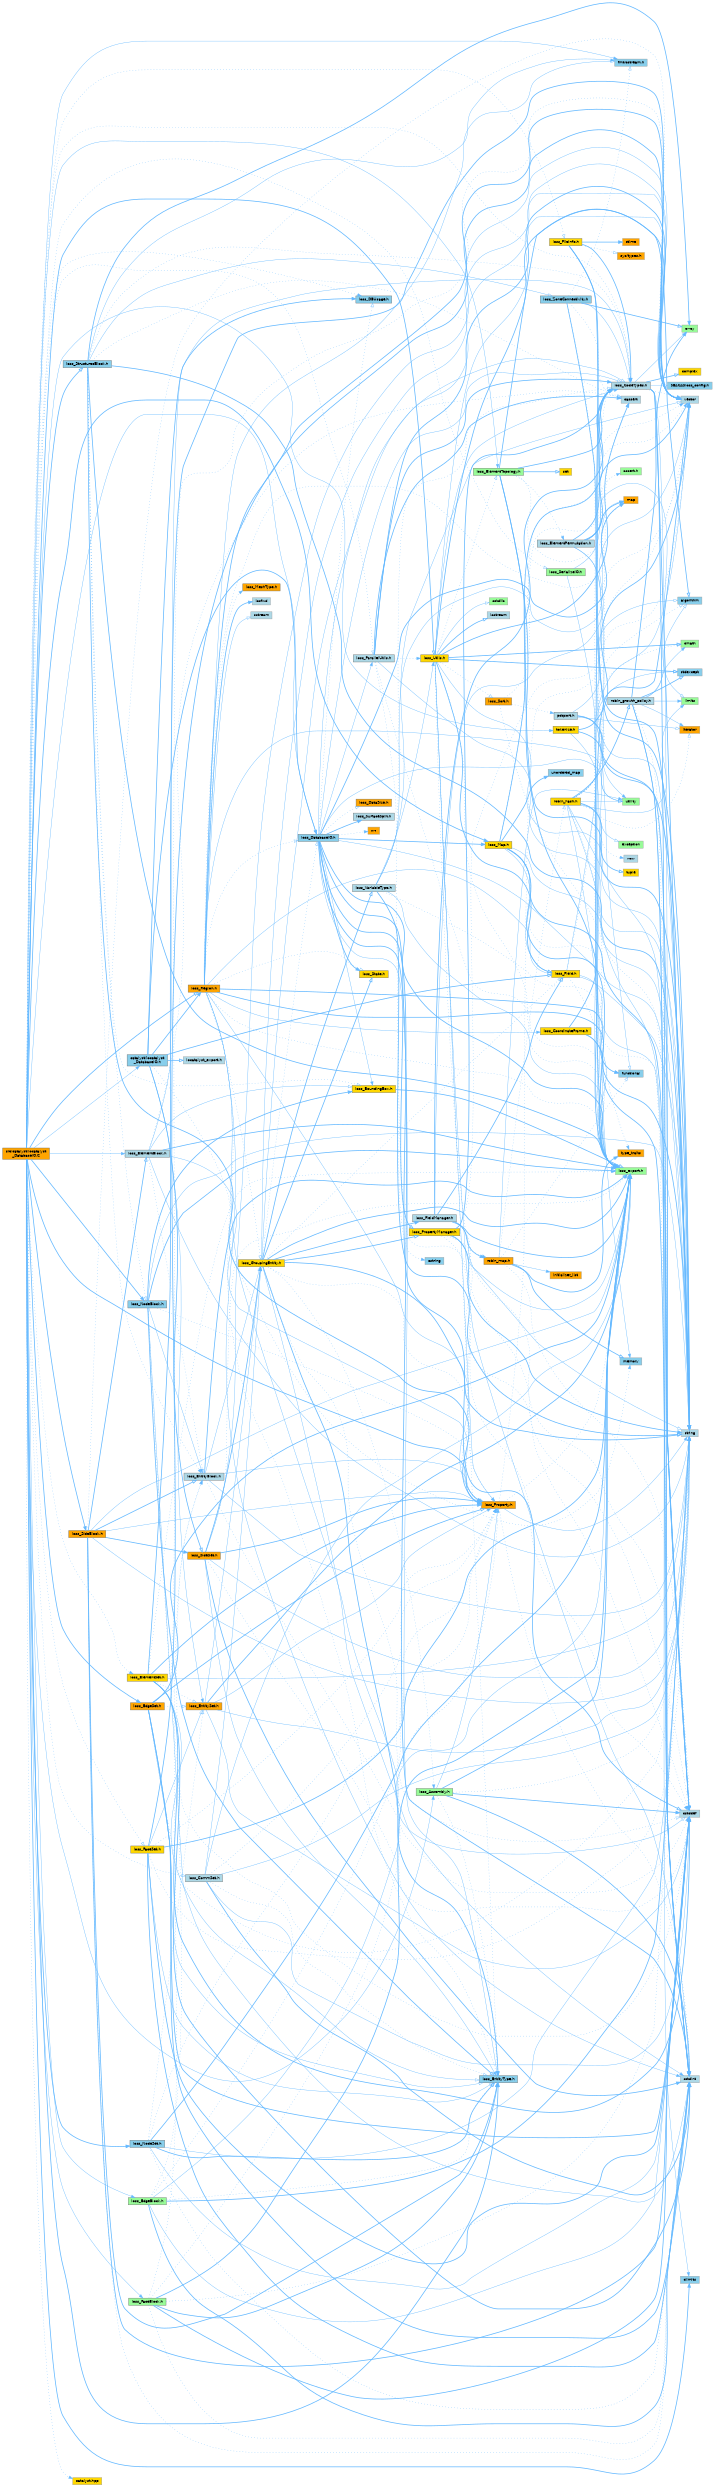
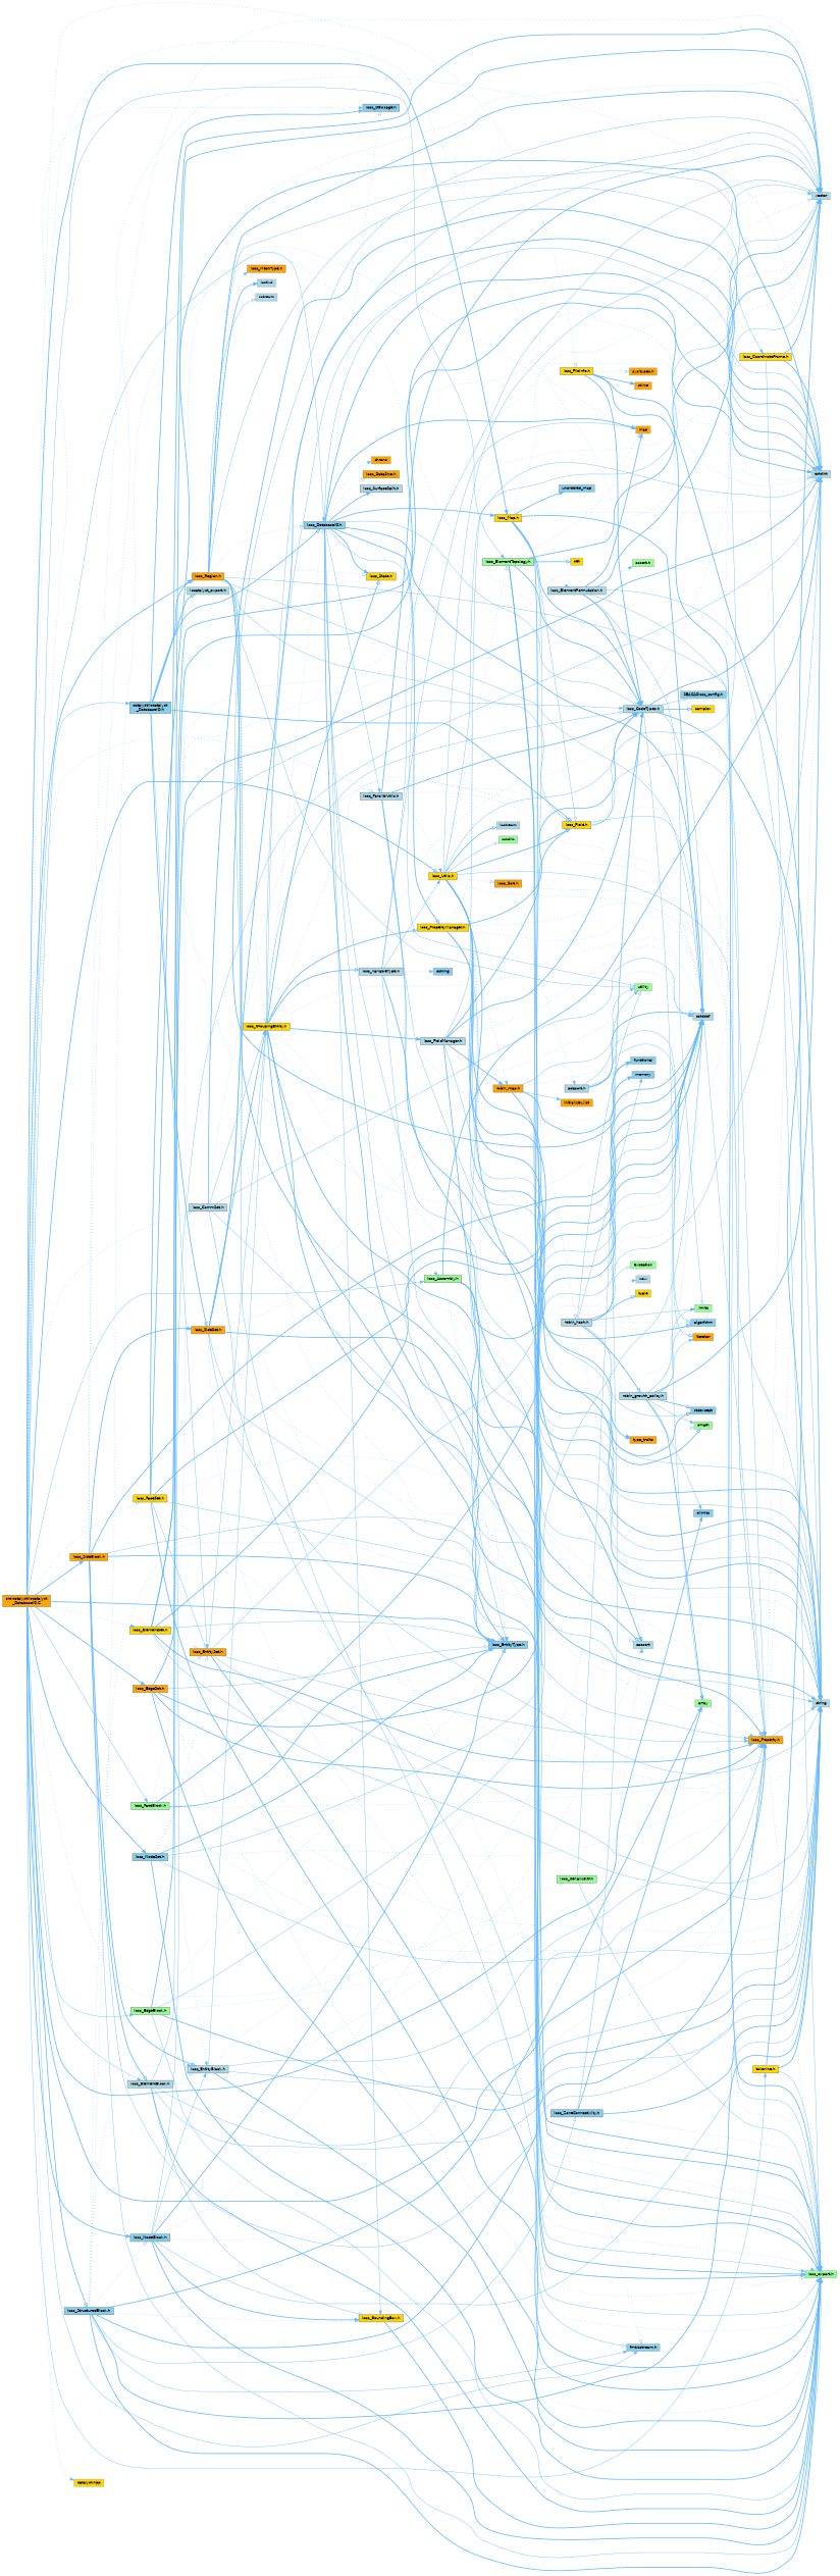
  digraph {
    rankdir=LR
    node [color=grey40 fillcolor=lightblue fontname=Helvetica fontsize=10 shape=box style=filled]
    edge [arrowhead=onormal color=steelblue1 fontname=Helvetica fontsize=10 labelfontname=Helvetica labelfontsize=10 style=bold]
    n1 [color=gray40 fillcolor=orange fontcolor=black height=0.2 label="src/catalyst/Iocatalyst\l_DatabaseIO.C" width=0.4]
    n2 [fillcolor=gold height=0.2 label="tokenize.h" width=0.4]
    n3 [height=0.2 label="Ioss_CommSet.h" width=0.4]
    n4 [fillcolor=skyblue height=0.2 label="Ioss_EntityType.h" width=0.4]
    n5 [height=0.2 label="Ioss_CodeTypes.h" width=0.4]
    n6 [fillcolor=skyblue height=0.2 label="Ioss_DatabaseIO.h" width=0.4]
    n7 [fillcolor=skyblue height=0.2 label="Ioss_DBUsage.h" width=0.4]
    n8 [fillcolor=gold height=0.2 label="Ioss_Map.h" width=0.4]
    n9 [height=0.2 label="Ioss_ParallelUtils.h" width=0.4]
    n10 [fillcolor=gold height=0.2 label="Ioss_Utils.h" width=0.4]
    n11 [fillcolor=palegreen height=0.2 label="Ioss_ElementTopology.h" width=0.4]
    n12 [fillcolor=orange height=0.2 label="Ioss_Property.h" width=0.4]
    n13 [color=grey60 fillcolor=skyblue height=0.2 label=climits width=0.4]
    n14 [fillcolor=palegreen height=0.2 label="Ioss_EdgeBlock.h" width=0.4]
    n15 [fillcolor=orange height=0.2 label="Ioss_EdgeSet.h" width=0.4]
    n16 [height=0.2 label="Ioss_ElementBlock.h" width=0.4]
    n17 [fillcolor=gold height=0.2 label="Ioss_ElementSet.h" width=0.4]
    n18 [fillcolor=palegreen height=0.2 label="Ioss_FaceBlock.h" width=0.4]
    n19 [fillcolor=gold height=0.2 label="Ioss_FaceSet.h" width=0.4]
    n20 [fillcolor=gold height=0.2 label="Ioss_FileInfo.h" width=0.4]
    n21 [fillcolor=skyblue height=0.2 label="Ioss_NodeBlock.h" width=0.4]
    n22 [fillcolor=skyblue height=0.2 label="Ioss_NodeSet.h" width=0.4]
    n23 [fillcolor=orange height=0.2 label="Ioss_SideBlock.h" width=0.4]
    n24 [fillcolor=palegreen height=0.2 label="Ioss_Assembly.h" width=0.4]
    n25 [fillcolor=orange height=0.2 label="Ioss_Region.h" width=0.4]
    n26 [color=grey60 fillcolor=skyblue height=0.2 label="fmt/ostream.h" width=0.4]
    n27 [fillcolor=palegreen height=0.2 label="Ioss_SerializeIO.h" width=0.4]
    n28 [fillcolor=skyblue height=0.2 label="Ioss_StructuredBlock.h" width=0.4]
    n29 [color=grey60 fillcolor=gold height=0.2 label="catalyst.hpp" width=0.4]
    n30 [fillcolor=skyblue height=0.2 label="catalyst/Iocatalyst\l_DatabaseIO.h" width=0.4]
    n31 [color=grey60 fillcolor=palegreen height=0.2 label="ioss_export.h" width=0.4]
    n32 [color=grey60 height=0.2 label=string width=0.4]
    n33 [color=grey60 height=0.2 label=vector width=0.4]
    n34 [fillcolor=gold height=0.2 label="Ioss_GroupingEntity.h" width=0.4]
    n35 [color=grey60 height=0.2 label=cstddef width=0.4]
    n36 [color=grey60 height=0.2 label=cstdint width=0.4]
    n37 [color=grey60 fillcolor=palegreen height=0.2 label=array width=0.4]
    n38 [color=grey60 fillcolor=skyblue height=0.2 label="SEACASIoss_config.h" width=0.4]
    n39 [color=grey60 fillcolor=gold height=0.2 label=complex width=0.4]
    n40 [fillcolor=gold height=0.2 label="Ioss_PropertyManager.h" width=0.4]
    n41 [fillcolor=gold height=0.2 label="Ioss_State.h" width=0.4]
    n42 [fillcolor=gold height=0.2 label="Ioss_BoundingBox.h" width=0.4]
    n43 [fillcolor=orange height=0.2 label="Ioss_DataSize.h" width=0.4]
    n44 [color=grey60 fillcolor=orange height=0.2 label=map width=0.4]
    n45 [color=grey60 fillcolor=palegreen height=0.2 label=utility width=0.4]
    n46 [height=0.2 label="Ioss_SurfaceSplit.h" width=0.4]
-   n47 [color=grey60 fillcolor=orange height=0.2 label=src width=0.4]
+   n47 [color=grey60 fillcolor=orange height=0.2 label=chrono width=0.4]
    n48 [fillcolor=gold height=0.2 label="Ioss_Field.h" width=0.4]
    n49 [color=grey60 fillcolor=skyblue height=0.2 label=unordered_map width=0.4]
    n50 [color=grey60 height=0.2 label=cassert width=0.4]
    n51 [fillcolor=orange height=0.2 label="Ioss_Sort.h" width=0.4]
    n52 [color=grey60 fillcolor=skyblue height=0.2 label=algorithm width=0.4]
    n53 [color=grey60 fillcolor=palegreen height=0.2 label=cmath width=0.4]
    n54 [color=grey60 fillcolor=palegreen height=0.2 label=cstdlib width=0.4]
    n55 [color=grey60 height=0.2 label=iostream width=0.4]
    n56 [color=grey60 fillcolor=skyblue height=0.2 label=stdexcept width=0.4]
    n57 [height=0.2 label="Ioss_ElementPermutation.h" width=0.4]
    n58 [color=grey60 fillcolor=gold height=0.2 label=set width=0.4]
    n59 [height=0.2 label="Ioss_EntityBlock.h" width=0.4]
    n60 [fillcolor=orange height=0.2 label="Ioss_EntitySet.h" width=0.4]
    n61 [color=grey60 fillcolor=orange height=0.2 label=ctime width=0.4]
    n62 [color=grey60 fillcolor=orange height=0.2 label="sys/types.h" width=0.4]
    n63 [fillcolor=orange height=0.2 label="Ioss_SideSet.h" width=0.4]
    n64 [color=grey60 fillcolor=skyblue height=0.2 label=functional width=0.4]
    n65 [fillcolor=gold height=0.2 label="Ioss_CoordinateFrame.h" width=0.4]
    n66 [fillcolor=orange height=0.2 label="Ioss_MeshType.h" width=0.4]
    n67 [color=grey60 height=0.2 label=iosfwd width=0.4]
    n68 [color=grey60 height=0.2 label=sstream width=0.4]
    n69 [fillcolor=skyblue height=0.2 label="Ioss_ZoneConnectivity.h" width=0.4]
    n70 [color=grey60 fillcolor=skyblue height=0.2 label=memory width=0.4]
    n71 [color=grey60 height=0.2 label="iocatalyst_export.h" width=0.4]
    n72 [height=0.2 label="Ioss_FieldManager.h" width=0.4]
    n73 [height=0.2 label="Ioss_VariableType.h" width=0.4]
    n74 [fillcolor=orange height=0.2 label="robin_map.h" width=0.4]
    n75 [color=grey60 fillcolor=skyblue height=0.2 label=cstring width=0.4]
    n76 [height=0.2 label="pdqsort.h" width=0.4]
    n77 [color=grey60 fillcolor=palegreen height=0.2 label="assert.h" width=0.4]
    n78 [color=grey60 fillcolor=palegreen height=0.2 label=limits width=0.4]
    n79 [color=grey60 fillcolor=orange height=0.2 label=iterator width=0.4]
    n80 [color=grey60 fillcolor=orange height=0.2 label=initializer_list width=0.4]
    n81 [color=grey60 fillcolor=orange height=0.2 label=type_traits width=0.4]
-   n82 [fillcolor=gold height=0.2 label="robin_hash.h" width=0.4]
+   n82 [height=0.2 label="robin_hash.h" width=0.4]
    n83 [color=grey60 fillcolor=palegreen height=0.2 label=exception width=0.4]
    n84 [color=grey60 height=0.2 label=new width=0.4]
    n85 [color=grey60 fillcolor=gold height=0.2 label=tuple width=0.4]
    n86 [height=0.2 label="robin_growth_policy.h" width=0.4]
    n1 -> n2 [arrowhead=normal style=solid]
    n1 -> n3 [style=dotted]
    n1 -> n4 [arrowhead=normal]
    n1 -> n5 [arrowhead=normal style=dotted]
    n1 -> n6 [arrowhead=normal style=solid]
    n1 -> n7 [arrowhead=normal style=dotted]
    n1 -> n8 [arrowhead=normal]
    n1 -> n9 [style=dotted]
    n1 -> n10
    n1 -> n11 [arrowhead=normal style=solid]
    n1 -> n12 [arrowhead=normal]
    n1 -> n13 [arrowhead=normal]
    n1 -> n14 [arrowhead=normal style=solid]
    n1 -> n15 [arrowhead=normal]
    n1 -> n16 [arrowhead=normal style=solid]
    n1 -> n17 [arrowhead=normal style=dotted]
    n1 -> n18 [arrowhead=normal style=solid]
    n1 -> n19 [style=dotted]
    n1 -> n20 [style=dotted]
    n1 -> n21 [arrowhead=normal]
    n1 -> n22 [arrowhead=normal]
    n1 -> n23 [arrowhead=normal]
    n1 -> n24 [arrowhead=normal style=solid]
    n1 -> n25
    n1 -> n26 [arrowhead=normal style=solid]
    n1 -> n27 [style=dotted]
    n1 -> n28
    n1 -> n29 [arrowhead=normal style=dotted]
    n1 -> n30 [arrowhead=normal style=solid]
    n2 -> n31 [arrowhead=normal style=solid]
    n2 -> n32 [arrowhead=normal]
    n2 -> n33
    n3 -> n4 [style=dotted]
    n3 -> n12 [style=dotted]
    n3 -> n31 [arrowhead=normal style=solid]
    n3 -> n32 [arrowhead=normal style=solid]
    n3 -> n34 [style=solid]
    n3 -> n35 [arrowhead=normal style=solid]
    n3 -> n36
    n5 -> n32
    n5 -> n33 [arrowhead=normal style=dotted]
    n5 -> n35 [style=solid]
    n5 -> n36
    n5 -> n37 [style=solid]
    n5 -> n38 [style=solid]
    n5 -> n39
    n6 -> n4 [style=solid]
    n6 -> n5 [style=solid]
    n6 -> n7 [style=dotted]
    n6 -> n8 [arrowhead=normal]
    n6 -> n9 [arrowhead=normal style=solid]
    n6 -> n31 [arrowhead=normal]
    n6 -> n32 [style=solid]
    n6 -> n33 [arrowhead=normal style=solid]
    n6 -> n35
    n6 -> n36 [arrowhead=normal]
    n6 -> n40
    n6 -> n41 [arrowhead=normal]
    n6 -> n42 [arrowhead=normal style=solid]
    n6 -> n43 [style=dotted]
    n6 -> n44
    n6 -> n45 [style=solid]
    n6 -> n46 [arrowhead=normal]
    n6 -> n47 [arrowhead=normal style=dotted]
    n8 -> n5 [arrowhead=normal]
    n8 -> n31
    n8 -> n32 [style=solid]
    n8 -> n33 [arrowhead=normal style=dotted]
    n8 -> n35 [arrowhead=normal]
    n8 -> n36 [arrowhead=normal style=dotted]
    n8 -> n48 [style=solid]
    n8 -> n49 [arrowhead=normal]
    n9 -> n5 [arrowhead=normal]
    n9 -> n10 [arrowhead=normal style=dotted]
    n9 -> n31 [arrowhead=normal style=dotted]
    n9 -> n32 [style=solid]
    n9 -> n33 [arrowhead=normal]
    n9 -> n35 [arrowhead=normal style=dotted]
    n9 -> n50
    n10 -> n4 [arrowhead=normal style=dotted]
    n10 -> n5 [arrowhead=normal style=solid]
    n10 -> n11 [style=dotted]
    n10 -> n12 [arrowhead=normal style=solid]
    n10 -> n31 [style=dotted]
    n10 -> n32 [style=solid]
    n10 -> n33 [style=solid]
    n10 -> n35 [style=dotted]
    n10 -> n36 [style=solid]
    n10 -> n48
    n10 -> n50 [arrowhead=normal]
    n10 -> n51 [style=dotted]
    n10 -> n52
    n10 -> n53
    n10 -> n54 [style=solid]
    n10 -> n55
    n10 -> n56
    n11 -> n5
    n11 -> n31
    n11 -> n32
    n11 -> n33 [arrowhead=normal]
    n11 -> n44 [style=dotted]
    n11 -> n57 [arrowhead=normal style=dotted]
    n11 -> n58
    n12 -> n31 [arrowhead=normal style=dotted]
    n12 -> n32 [arrowhead=normal style=solid]
    n12 -> n33 [arrowhead=normal style=dotted]
    n12 -> n36 [style=dotted]
    n14 -> n4 [style=dotted]
    n14 -> n12 [style=dotted]
    n14 -> n31 [arrowhead=normal style=solid]
    n14 -> n32 [arrowhead=normal]
    n14 -> n35 [arrowhead=normal style=solid]
    n14 -> n36
    n14 -> n59 [style=dotted]
    n15 -> n4 [style=solid]
    n15 -> n12
    n15 -> n31 [arrowhead=normal]
    n15 -> n32 [style=dotted]
    n15 -> n33 [arrowhead=normal style=dotted]
    n15 -> n35
    n15 -> n36 [arrowhead=normal]
    n15 -> n60 [style=dotted]
    n16 -> n5 [arrowhead=normal style=solid]
    n16 -> n12 [style=solid]
    n16 -> n31 [arrowhead=normal]
    n16 -> n32 [style=solid]
    n16 -> n42 [style=solid]
    n16 -> n50 [style=dotted]
    n16 -> n59 [style=dotted]
    n17 -> n4 [style=solid]
    n17 -> n12 [arrowhead=normal]
    n17 -> n31 [arrowhead=normal style=dotted]
    n17 -> n32 [style=solid]
    n17 -> n33
    n17 -> n35 [arrowhead=normal]
    n17 -> n36 [arrowhead=normal]
    n17 -> n60 [style=dotted]
    n18 -> n4 [arrowhead=normal]
    n18 -> n12 [arrowhead=normal style=dotted]
-   n18 -> n31 [arrowhead=normal]
    n18 -> n32 [style=dotted]
    n18 -> n35 [arrowhead=normal]
    n18 -> n36 [style=dotted]
    n18 -> n59 [arrowhead=normal style=dotted]
    n19 -> n4 [style=solid]
    n19 -> n12 [arrowhead=normal style=dotted]
    n19 -> n31 [arrowhead=normal]
    n19 -> n32 [style=dotted]
    n19 -> n33
    n19 -> n35
    n19 -> n36
    n19 -> n60 [style=solid]
    n20 -> n5 [arrowhead=normal]
    n20 -> n31
    n20 -> n32
    n20 -> n61 [arrowhead=normal]
    n20 -> n62 [style=dotted]
    n21 -> n4
    n21 -> n12 [arrowhead=normal style=dotted]
    n21 -> n31
    n21 -> n32 [style=solid]
    n21 -> n35 [arrowhead=normal style=dotted]
    n21 -> n36 [arrowhead=normal style=solid]
    n21 -> n42 [arrowhead=normal]
    n21 -> n59 [arrowhead=normal style=solid]
    n22 -> n4
    n22 -> n12 [arrowhead=normal style=dotted]
    n22 -> n31
    n22 -> n32 [arrowhead=normal style=solid]
    n22 -> n35 [style=solid]
    n22 -> n36 [style=dotted]
    n22 -> n60 [style=dotted]
    n23 -> n4 [arrowhead=normal]
    n23 -> n12 [arrowhead=normal style=solid]
    n23 -> n16
    n23 -> n31 [style=solid]
    n23 -> n32 [style=solid]
    n23 -> n33 [arrowhead=normal style=dotted]
    n23 -> n35
    n23 -> n36 [arrowhead=normal style=dotted]
    n23 -> n59
    n23 -> n63 [arrowhead=normal]
    n24 -> n4 [arrowhead=normal style=dotted]
-   n24 -> n12 [style=solid]
+   n35 -> n12 [style=solid]
    n24 -> n31
    n24 -> n32 [arrowhead=normal style=dotted]
    n24 -> n35 [arrowhead=normal]
    n24 -> n36 [arrowhead=normal]
    n25 -> n4 [style=dotted]
    n25 -> n6 [style=dotted]
    n25 -> n12 [arrowhead=normal style=solid]
    n25 -> n26 [style=solid]
    n25 -> n31 [style=dotted]
    n25 -> n32 [arrowhead=normal]
    n25 -> n33 [arrowhead=normal]
    n25 -> n34 [style=dotted]
    n25 -> n35 [style=solid]
    n25 -> n36 [arrowhead=normal style=solid]
    n25 -> n41 [style=dotted]
    n25 -> n44 [arrowhead=normal style=dotted]
    n25 -> n45 [style=solid]
    n25 -> n48 [style=solid]
    n25 -> n64 [arrowhead=normal]
    n25 -> n65 [arrowhead=normal style=solid]
    n25 -> n66 [arrowhead=normal style=dotted]
    n25 -> n67 [arrowhead=normal]
    n25 -> n68 [style=solid]
    n27 -> n5 [arrowhead=normal style=solid]
    n27 -> n31 [arrowhead=normal style=solid]
    n28 -> n5 [arrowhead=normal style=dotted]
    n28 -> n12 [arrowhead=normal]
    n28 -> n21 [style=dotted]
    n28 -> n26 [arrowhead=normal style=solid]
    n28 -> n31 [arrowhead=normal]
    n28 -> n32
    n28 -> n37 [arrowhead=normal]
    n28 -> n42 [style=dotted]
    n28 -> n50 [style=dotted]
    n28 -> n59 [arrowhead=normal style=dotted]
    n28 -> n69 [style=solid]
    n30 -> n6
    n30 -> n7 [arrowhead=normal]
    n30 -> n25 [arrowhead=normal]
    n30 -> n48
    n30 -> n60 [arrowhead=normal style=solid]
    n30 -> n63
    n30 -> n70 [arrowhead=normal style=dotted]
    n30 -> n71
    n34 -> n4 [arrowhead=normal]
    n34 -> n5 [style=solid]
    n34 -> n6 [style=dotted]
    n34 -> n12 [style=dotted]
    n34 -> n24 [arrowhead=normal style=dotted]
    n34 -> n31
    n34 -> n32
    n34 -> n33 [arrowhead=normal style=solid]
    n34 -> n35 [style=dotted]
    n34 -> n36 [arrowhead=normal style=solid]
    n34 -> n40
    n34 -> n41
    n34 -> n48 [style=dotted]
    n34 -> n72 [arrowhead=normal]
    n34 -> n73
    n40 -> n5 [arrowhead=normal]
    n40 -> n12 [style=dotted]
    n40 -> n31 [arrowhead=normal style=solid]
    n40 -> n32 [arrowhead=normal]
    n40 -> n33 [style=dotted]
    n40 -> n35 [arrowhead=normal style=dotted]
    n40 -> n74 [arrowhead=normal style=dotted]
    n42 -> n31
    n48 -> n5 [arrowhead=normal style=dotted]
    n48 -> n31 [arrowhead=normal style=dotted]
    n48 -> n32 [arrowhead=normal style=solid]
    n48 -> n33 [arrowhead=normal style=solid]
    n48 -> n35 [style=solid]
    n51 -> n33 [arrowhead=normal style=dotted]
    n51 -> n35 [arrowhead=normal style=dotted]
    n51 -> n76 [arrowhead=normal style=dotted]
    n57 -> n5 [arrowhead=normal]
    n57 -> n31 [style=solid]
    n57 -> n32 [arrowhead=normal style=solid]
    n57 -> n33
    n57 -> n44 [arrowhead=normal]
    n57 -> n77 [arrowhead=normal style=dotted]
    n57 -> n78 [style=solid]
    n59 -> n12 [arrowhead=normal style=solid]
    n59 -> n31
    n59 -> n32 [arrowhead=normal style=solid]
    n59 -> n34 [style=solid]
    n59 -> n35 [arrowhead=normal style=dotted]
    n60 -> n12 [arrowhead=normal style=solid]
    n60 -> n31
    n60 -> n32 [arrowhead=normal style=solid]
    n60 -> n34 [style=solid]
    n60 -> n35 [style=solid]
    n63 -> n4 [arrowhead=normal style=solid]
    n63 -> n12
    n63 -> n31 [arrowhead=normal style=dotted]
    n63 -> n32 [arrowhead=normal style=solid]
    n63 -> n33 [style=solid]
    n63 -> n34 [arrowhead=normal]
    n63 -> n35 [arrowhead=normal style=dotted]
    n63 -> n36 [arrowhead=normal]
    n65 -> n31 [style=solid]
    n65 -> n33
    n65 -> n36
    n69 -> n5 [style=solid]
    n69 -> n26 [style=dotted]
    n69 -> n31 [style=dotted]
    n69 -> n32 [arrowhead=normal]
    n69 -> n37
    n69 -> n50 [arrowhead=normal style=dotted]
    n72 -> n5 [arrowhead=normal]
    n72 -> n31 [arrowhead=normal]
    n72 -> n32 [style=solid]
    n72 -> n33 [style=solid]
    n72 -> n35 [arrowhead=normal style=dotted]
    n72 -> n48
    n72 -> n74 [arrowhead=normal]
    n73 -> n5 [style=dotted]
    n73 -> n10 [arrowhead=normal style=solid]
    n73 -> n31 [arrowhead=normal style=solid]
    n73 -> n32
    n73 -> n33 [style=solid]
    n73 -> n44 [style=solid]
    n73 -> n64 [style=dotted]
    n73 -> n75 [arrowhead=normal style=dotted]
    n74 -> n35 [style=dotted]
    n74 -> n45 [arrowhead=normal style=solid]
    n74 -> n64 [style=dotted]
    n74 -> n70
    n74 -> n80 [arrowhead=normal style=solid]
    n74 -> n81 [arrowhead=normal]
    n74 -> n82 [style=dotted]
    n76 -> n35
    n76 -> n45 [arrowhead=normal style=solid]
    n76 -> n52 [style=solid]
    n76 -> n64 [style=solid]
    n76 -> n79 [style=solid]
    n82 -> n33 [style=dotted]
    n82 -> n35 [arrowhead=normal style=solid]
    n82 -> n36 [arrowhead=normal style=solid]
    n82 -> n45 [style=solid]
    n82 -> n50 [style=dotted]
    n82 -> n52 [style=dotted]
    n82 -> n53 [style=dotted]
    n82 -> n56 [style=solid]
    n82 -> n70 [arrowhead=normal style=solid]
    n82 -> n78 [arrowhead=normal style=solid]
    n82 -> n79 [style=dotted]
    n82 -> n81 [arrowhead=normal style=dotted]
    n82 -> n83 [style=solid]
    n82 -> n84 [arrowhead=normal style=dotted]
    n82 -> n85
    n82 -> n86
    n86 -> n13 [arrowhead=normal style=solid]
    n86 -> n35 [style=dotted]
    n86 -> n36 [arrowhead=normal]
    n86 -> n37 [arrowhead=normal]
    n86 -> n52 [style=solid]
    n86 -> n53 [arrowhead=normal style=solid]
    n86 -> n56
    n86 -> n78 [arrowhead=normal style=solid]
    n86 -> n79 [arrowhead=normal style=solid]
  }
